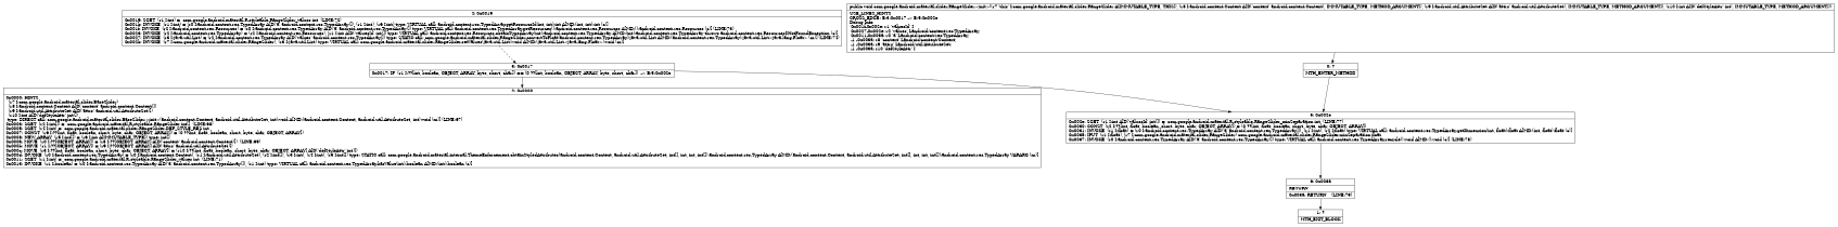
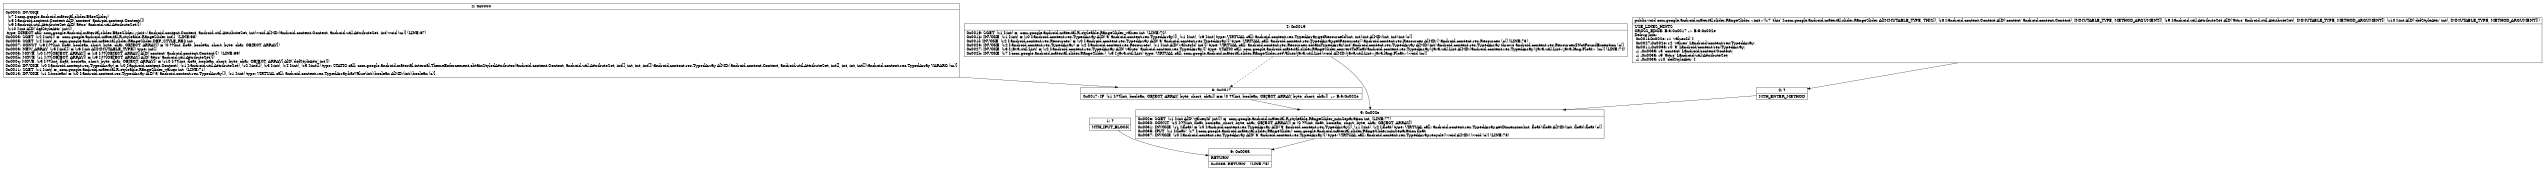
  digraph {
    node [shape=record]
    n1 [label="{0\:\ ?|MTH_ENTER_METHOD\l}"]
    n2 [label="{5\:\ 0x002e|0x002e: SGET  (r1 I:int A[D('valuesId' int)]) =  com.google.android.material.R.styleable.RangeSlider_minSeparation int  (LINE:77)\l0x0030: CONST  (r2 I:??[int, float, boolean, short, byte, char, OBJECT, ARRAY]) = (0 ??[int, float, boolean, short, byte, char, OBJECT, ARRAY]) \l0x0031: INVOKE  (r1 I:float) = (r0 I:android.content.res.TypedArray A[D('a' android.content.res.TypedArray)]), (r1 I:int), (r2 I:float) type: VIRTUAL call: android.content.res.TypedArray.getDimension(int, float):float A[MD:(int, float):float (c)]\l0x0035: IPUT  (r1 I:float), (r7 I:com.google.android.material.slider.RangeSlider) com.google.android.material.slider.RangeSlider.minSeparation float \l0x0037: INVOKE  (r0 I:android.content.res.TypedArray A[D('a' android.content.res.TypedArray)]) type: VIRTUAL call: android.content.res.TypedArray.recycle():void A[MD:():void (c)] (LINE:78)\l}"]
-   n3 [label="{2\:\ 0x0000|0x0000: HINTS  \l  (r7 I:com.google.android.material.slider.BaseSlider)\l  (r8 I:android.content.Context A[D('context' android.content.Context)])\l  (r9 I:android.util.AttributeSet A[D('attrs' android.util.AttributeSet)])\l  (r10 I:int A[D('defStyleAttr' int)])\l type: DIRECT call: com.google.android.material.slider.BaseSlider.\<init\>(android.content.Context, android.util.AttributeSet, int):void A[MD:(android.content.Context, android.util.AttributeSet, int):void (m)] (LINE:67)\l0x0003: SGET  (r2 I:int[]) =  com.google.android.material.R.styleable.RangeSlider int[]  (LINE:68)\l0x0005: SGET  (r4 I:int) =  com.google.android.material.slider.RangeSlider.DEF_STYLE_RES int \l0x0007: CONST  (r6 I:??[int, float, boolean, short, byte, char, OBJECT, ARRAY]) = (0 ??[int, float, boolean, short, byte, char, OBJECT, ARRAY]) \l0x0008: NEW_ARRAY  (r5 I:int[]) = (r6 I:int A[IMMUTABLE_TYPE]) type: int[] \l0x000a: MOVE  (r0 I:??[OBJECT, ARRAY]) = (r8 I:??[OBJECT, ARRAY] A[D('context' android.content.Context)])  (LINE:69)\l0x000b: MOVE  (r1 I:??[OBJECT, ARRAY]) = (r9 I:??[OBJECT, ARRAY] A[D('attrs' android.util.AttributeSet)]) \l0x000c: MOVE  (r3 I:??[int, float, boolean, short, byte, char, OBJECT, ARRAY]) = (r10 I:??[int, float, boolean, short, byte, char, OBJECT, ARRAY] A[D('defStyleAttr' int)]) \l0x000d: INVOKE  (r0 I:android.content.res.TypedArray) = (r0 I:android.content.Context), (r1 I:android.util.AttributeSet), (r2 I:int[]), (r3 I:int), (r4 I:int), (r5 I:int[]) type: STATIC call: com.google.android.material.internal.ThemeEnforcement.obtainStyledAttributes(android.content.Context, android.util.AttributeSet, int[], int, int, int[]):android.content.res.TypedArray A[MD:(android.content.Context, android.util.AttributeSet, int[], int, int, int[]):android.content.res.TypedArray VARARG (m)]\l0x0011: SGET  (r1 I:int) =  com.google.android.material.R.styleable.RangeSlider_values int  (LINE:71)\l0x0013: INVOKE  (r1 I:boolean) = (r0 I:android.content.res.TypedArray A[D('a' android.content.res.TypedArray)]), (r1 I:int) type: VIRTUAL call: android.content.res.TypedArray.hasValue(int):boolean A[MD:(int):boolean (c)]\l}"]
+   n3 [label="{2\:\ 0x0000|0x0000: INVOKE  \l  (r7 I:com.google.android.material.slider.BaseSlider)\l  (r8 I:android.content.Context A[D('context' android.content.Context)])\l  (r9 I:android.util.AttributeSet A[D('attrs' android.util.AttributeSet)])\l  (r10 I:int A[D('defStyleAttr' int)])\l type: DIRECT call: com.google.android.material.slider.BaseSlider.\<init\>(android.content.Context, android.util.AttributeSet, int):void A[MD:(android.content.Context, android.util.AttributeSet, int):void (m)] (LINE:67)\l0x0003: SGET  (r2 I:int[]) =  com.google.android.material.R.styleable.RangeSlider int[]  (LINE:68)\l0x0005: SGET  (r4 I:int) =  com.google.android.material.slider.RangeSlider.DEF_STYLE_RES int \l0x0007: CONST  (r6 I:??[int, float, boolean, short, byte, char, OBJECT, ARRAY]) = (0 ??[int, float, boolean, short, byte, char, OBJECT, ARRAY]) \l0x0008: NEW_ARRAY  (r5 I:int[]) = (r6 I:int A[IMMUTABLE_TYPE]) type: int[] \l0x000a: MOVE  (r0 I:??[OBJECT, ARRAY]) = (r8 I:??[OBJECT, ARRAY] A[D('context' android.content.Context)])  (LINE:69)\l0x000b: MOVE  (r1 I:??[OBJECT, ARRAY]) = (r9 I:??[OBJECT, ARRAY] A[D('attrs' android.util.AttributeSet)]) \l0x000c: MOVE  (r3 I:??[int, float, boolean, short, byte, char, OBJECT, ARRAY]) = (r10 I:??[int, float, boolean, short, byte, char, OBJECT, ARRAY] A[D('defStyleAttr' int)]) \l0x000d: INVOKE  (r0 I:android.content.res.TypedArray) = (r0 I:android.content.Context), (r1 I:android.util.AttributeSet), (r2 I:int[]), (r3 I:int), (r4 I:int), (r5 I:int[]) type: STATIC call: com.google.android.material.internal.ThemeEnforcement.obtainStyledAttributes(android.content.Context, android.util.AttributeSet, int[], int, int, int[]):android.content.res.TypedArray A[MD:(android.content.Context, android.util.AttributeSet, int[], int, int, int[]):android.content.res.TypedArray VARARG (m)]\l0x0011: SGET  (r1 I:int) =  com.google.android.material.R.styleable.RangeSlider_values int  (LINE:71)\l0x0013: INVOKE  (r1 I:boolean) = (r0 I:android.content.res.TypedArray A[D('a' android.content.res.TypedArray)]), (r1 I:int) type: VIRTUAL call: android.content.res.TypedArray.hasValue(int):boolean A[MD:(int):boolean (c)]\l}"]
    n4 [label="{3\:\ 0x0017|0x0017: IF  (r1 I:??[int, boolean, OBJECT, ARRAY, byte, short, char]) == (0 ??[int, boolean, OBJECT, ARRAY, byte, short, char])  \-\> B:5:0x002e \l}"]
    n5 [label="{4\:\ 0x0019|0x0019: SGET  (r1 I:int) =  com.google.android.material.R.styleable.RangeSlider_values int  (LINE:72)\l0x001b: INVOKE  (r1 I:int) = (r0 I:android.content.res.TypedArray A[D('a' android.content.res.TypedArray)]), (r1 I:int), (r6 I:int) type: VIRTUAL call: android.content.res.TypedArray.getResourceId(int, int):int A[MD:(int, int):int (c)]\l0x001f: INVOKE  (r2 I:android.content.res.Resources) = (r0 I:android.content.res.TypedArray A[D('a' android.content.res.TypedArray)]) type: VIRTUAL call: android.content.res.TypedArray.getResources():android.content.res.Resources A[MD:():android.content.res.Resources (c)] (LINE:73)\l0x0023: INVOKE  (r2 I:android.content.res.TypedArray) = (r2 I:android.content.res.Resources), (r1 I:int A[D('valuesId' int)]) type: VIRTUAL call: android.content.res.Resources.obtainTypedArray(int):android.content.res.TypedArray A[MD:(int):android.content.res.TypedArray throws android.content.res.Resources$NotFoundException (c)]\l0x0027: INVOKE  (r3 I:java.util.List) = (r2 I:android.content.res.TypedArray A[D('values' android.content.res.TypedArray)]) type: STATIC call: com.google.android.material.slider.RangeSlider.convertToFloat(android.content.res.TypedArray):java.util.List A[MD:(android.content.res.TypedArray):java.util.List\<java.lang.Float\> (m)] (LINE:74)\l0x002b: INVOKE  (r7 I:com.google.android.material.slider.RangeSlider), (r3 I:java.util.List) type: VIRTUAL call: com.google.android.material.slider.RangeSlider.setValues(java.util.List):void A[MD:(java.util.List\<java.lang.Float\>):void (m)]\l}"]
-   n6 [label="{6\:\ 0x003a|RETURN\l|0x003a: RETURN    (LINE:79)\l}"]
-   n7 [label="{1\:\ ?|MTH_EXIT_BLOCK\l}"]
+   n6 [label="{6\:\ 0x003a|RETURN\l|0x003a: RETURN    (LINE:75)\l}"]
+   n7 [label="{1\:\ ?|MTH_IPUT_BLOCK\l}"]
    n8 [label="{public void com.google.android.material.slider.RangeSlider.\<init\>((r7 'this' I:com.google.android.material.slider.RangeSlider A[IMMUTABLE_TYPE, THIS]), (r8 I:android.content.Context A[D('context' android.content.Context), IMMUTABLE_TYPE, METHOD_ARGUMENT]), (r9 I:android.util.AttributeSet A[D('attrs' android.util.AttributeSet), IMMUTABLE_TYPE, METHOD_ARGUMENT]), (r10 I:int A[D('defStyleAttr' int), IMMUTABLE_TYPE, METHOD_ARGUMENT]))  | USE_LINES_HINTS\lCROSS_EDGE: B:3:0x0017 \-\> B:5:0x002e\lDebug Info:\l  0x001f\-0x002e: r1 'valuesId' I\l  0x0027\-0x002e: r2 'values' Landroid\/content\/res\/TypedArray;\l  0x0011\-0x003a: r0 'a' Landroid\/content\/res\/TypedArray;\l  \-1 \-0x003a: r8 'context' Landroid\/content\/Context;\l  \-1 \-0x003a: r9 'attrs' Landroid\/util\/AttributeSet;\l  \-1 \-0x003a: r10 'defStyleAttr' I\l}"]
    n1 -> n2
    n2 -> n6
-   n4 -> n3
+   n3 -> n4
    n4 -> n2
+   n5 -> n2
    n5 -> n4 [style=dashed]
-   n6 -> n7
+   n7 -> n6
    n8 -> n1
  }
